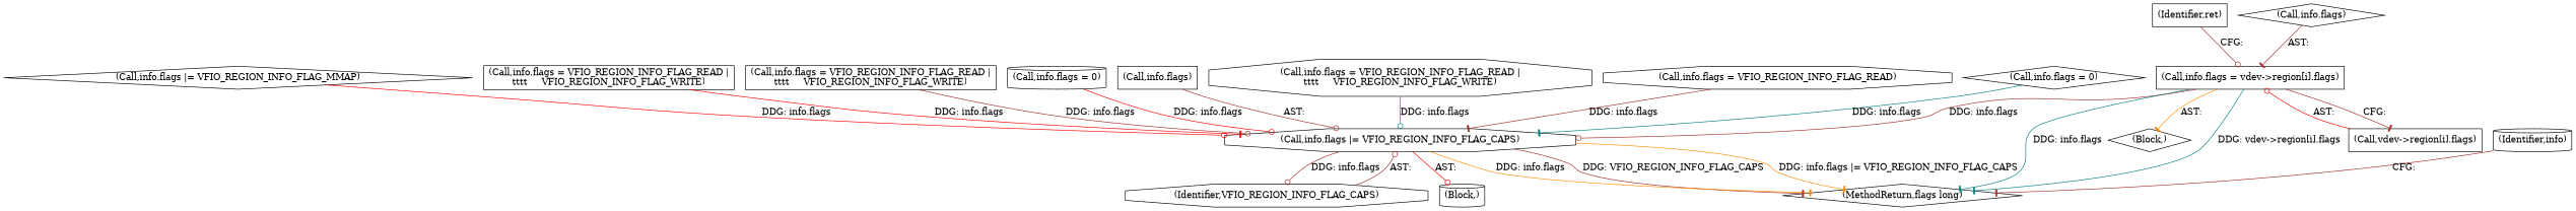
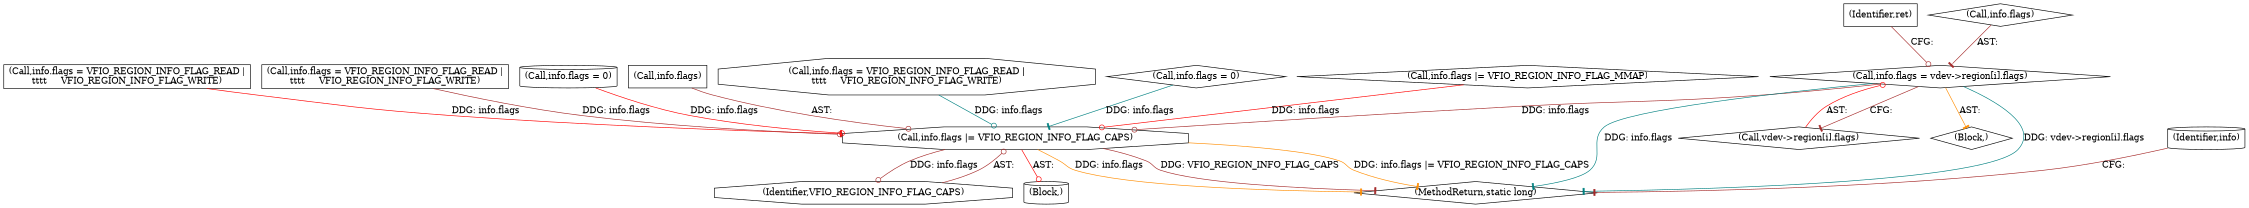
  digraph {
    node [shape=diamond]
    edge [arrowhead=tee color=brown]
-   n1 [label="(Call,info.flags = vdev->region[i].flags)" shape=box]
+   n1 [label="(Call,info.flags = vdev->region[i].flags)"]
    n2 [label="(Call,info.flags |= VFIO_REGION_INFO_FLAG_CAPS)" shape=octagon]
-   n3 [label="(Call,vdev->region[i].flags)" shape=box]
+   n3 [label="(Call,vdev->region[i].flags)"]
    n4 [label="(Block,)"]
-   n5 [label="(MethodReturn,flags long)"]
+   n5 [label="(MethodReturn,static long)"]
    n6 [label="(Identifier,VFIO_REGION_INFO_FLAG_CAPS)" shape=octagon]
    n7 [label="(Block,)" shape=cylinder]
    n8 [label="(Call,info.flags = 0)" shape=cylinder]
    n9 [label="(Identifier,ret)" shape=box]
    n10 [label="(Call,info.flags)" shape=box]
    n11 [label="(Call,info.flags = VFIO_REGION_INFO_FLAG_READ |\n\t\t\t\t     VFIO_REGION_INFO_FLAG_WRITE)" shape=octagon]
-   n12 [label="(Call,info.flags = VFIO_REGION_INFO_FLAG_READ)" shape=octagon]
    n13 [label="(Identifier,info)" shape=cylinder]
    n14 [label="(Call,info.flags = 0)"]
    n15 [label="(Call,info.flags)"]
    n16 [label="(Call,info.flags |= VFIO_REGION_INFO_FLAG_MMAP)"]
    n17 [label="(Call,info.flags = VFIO_REGION_INFO_FLAG_READ |\n\t\t\t\t     VFIO_REGION_INFO_FLAG_WRITE)" shape=box]
    n18 [label="(Call,info.flags = VFIO_REGION_INFO_FLAG_READ |\n\t\t\t\t     VFIO_REGION_INFO_FLAG_WRITE)" shape=box]
    n1 -> n2 [arrowhead=odot label="DDG: info.flags"]
    n1 -> n3 [label="CFG: "]
    n1 -> n4 [color=darkorange label="AST: "]
    n1 -> n5 [color=teal label="DDG: info.flags"]
    n1 -> n5 [color=teal label="DDG: vdev->region[i].flags"]
    n2 -> n5 [label="DDG: VFIO_REGION_INFO_FLAG_CAPS"]
    n2 -> n5 [color=darkorange label="DDG: info.flags |= VFIO_REGION_INFO_FLAG_CAPS"]
    n2 -> n5 [color=darkorange label="DDG: info.flags"]
    n2 -> n6 [arrowhead=odot label="DDG: info.flags"]
    n2 -> n7 [arrowhead=odot color=red label="AST: "]
    n3 -> n1 [arrowhead=odot color=red label="AST: "]
    n6 -> n2 [arrowhead=odot label="AST: "]
    n8 -> n2 [arrowhead=odot color=red label="DDG: info.flags"]
    n9 -> n1 [arrowhead=odot label="CFG: "]
    n10 -> n2 [arrowhead=odot label="AST: "]
    n11 -> n2 [arrowhead=odot color=teal label="DDG: info.flags"]
-   n12 -> n2 [label="DDG: info.flags"]
    n13 -> n5 [label="CFG: "]
    n14 -> n2 [color=teal label="DDG: info.flags"]
    n15 -> n1 [label="AST: "]
    n16 -> n2 [arrowhead=odot color=red label="DDG: info.flags"]
    n17 -> n2 [color=red label="DDG: info.flags"]
    n18 -> n2 [arrowhead=odot label="DDG: info.flags"]
  }
